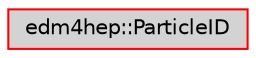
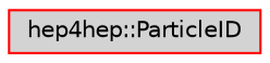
  digraph {
    rankdir=TB
    fontname="DejaVu Sans"
-   n1 [color=red fillcolor=lightgrey fontname="DejaVu Sans" fontsize=10 height=0.2 label="edm4hep::ParticleID" shape=record style=filled width=0.4]
+   n1 [color=red fillcolor=lightgrey fontname="DejaVu Sans" fontsize=10 height=0.2 label="hep4hep::ParticleID" shape=record style=filled width=0.4]
  }
